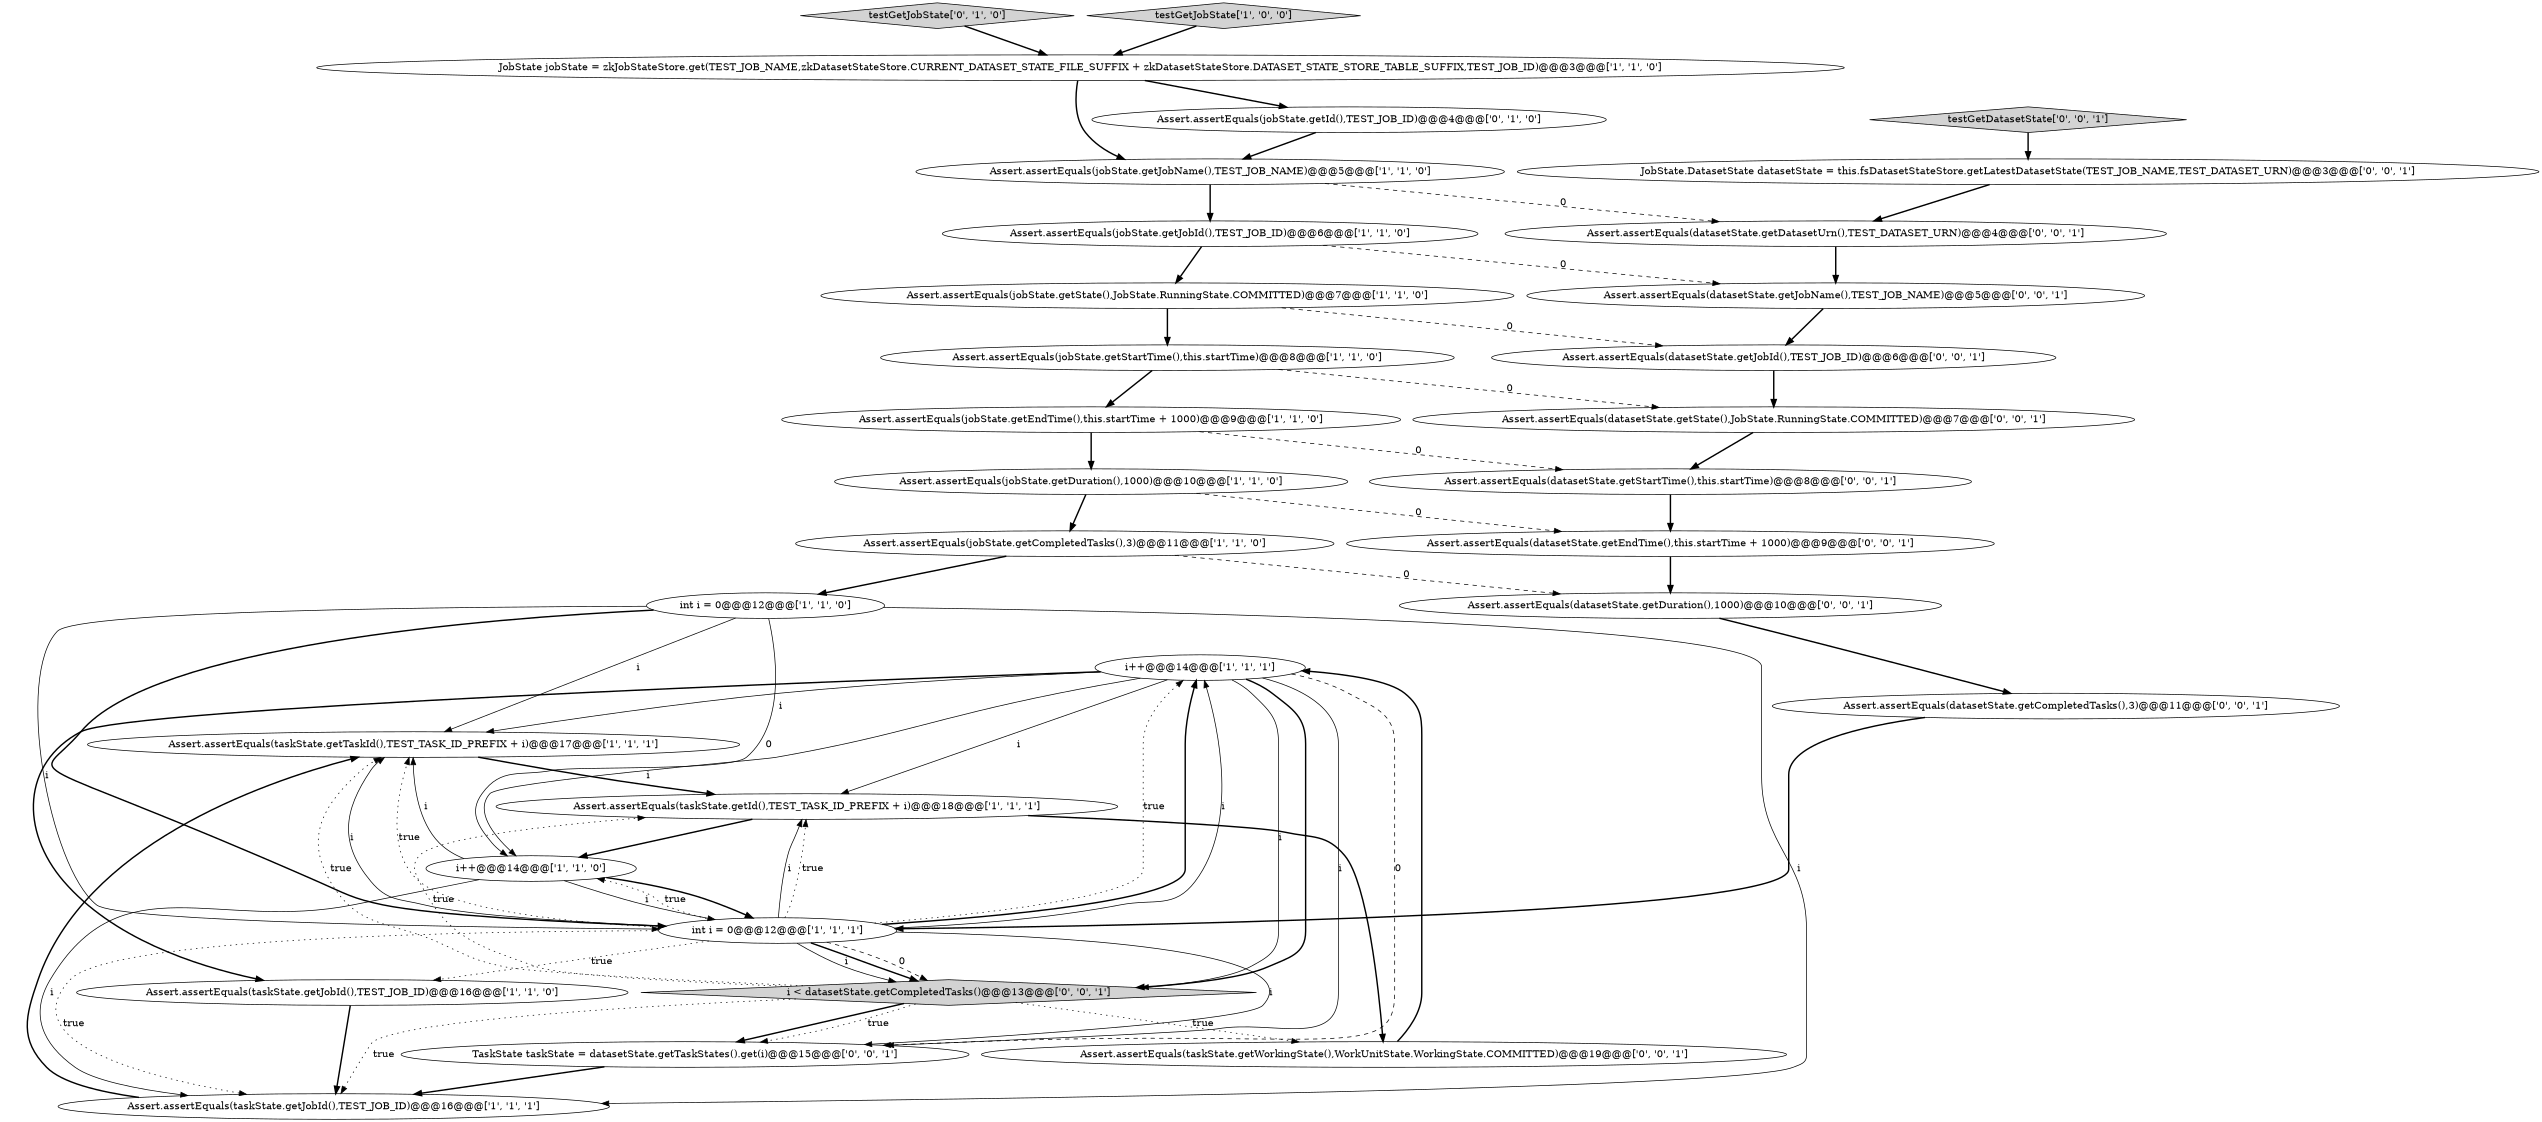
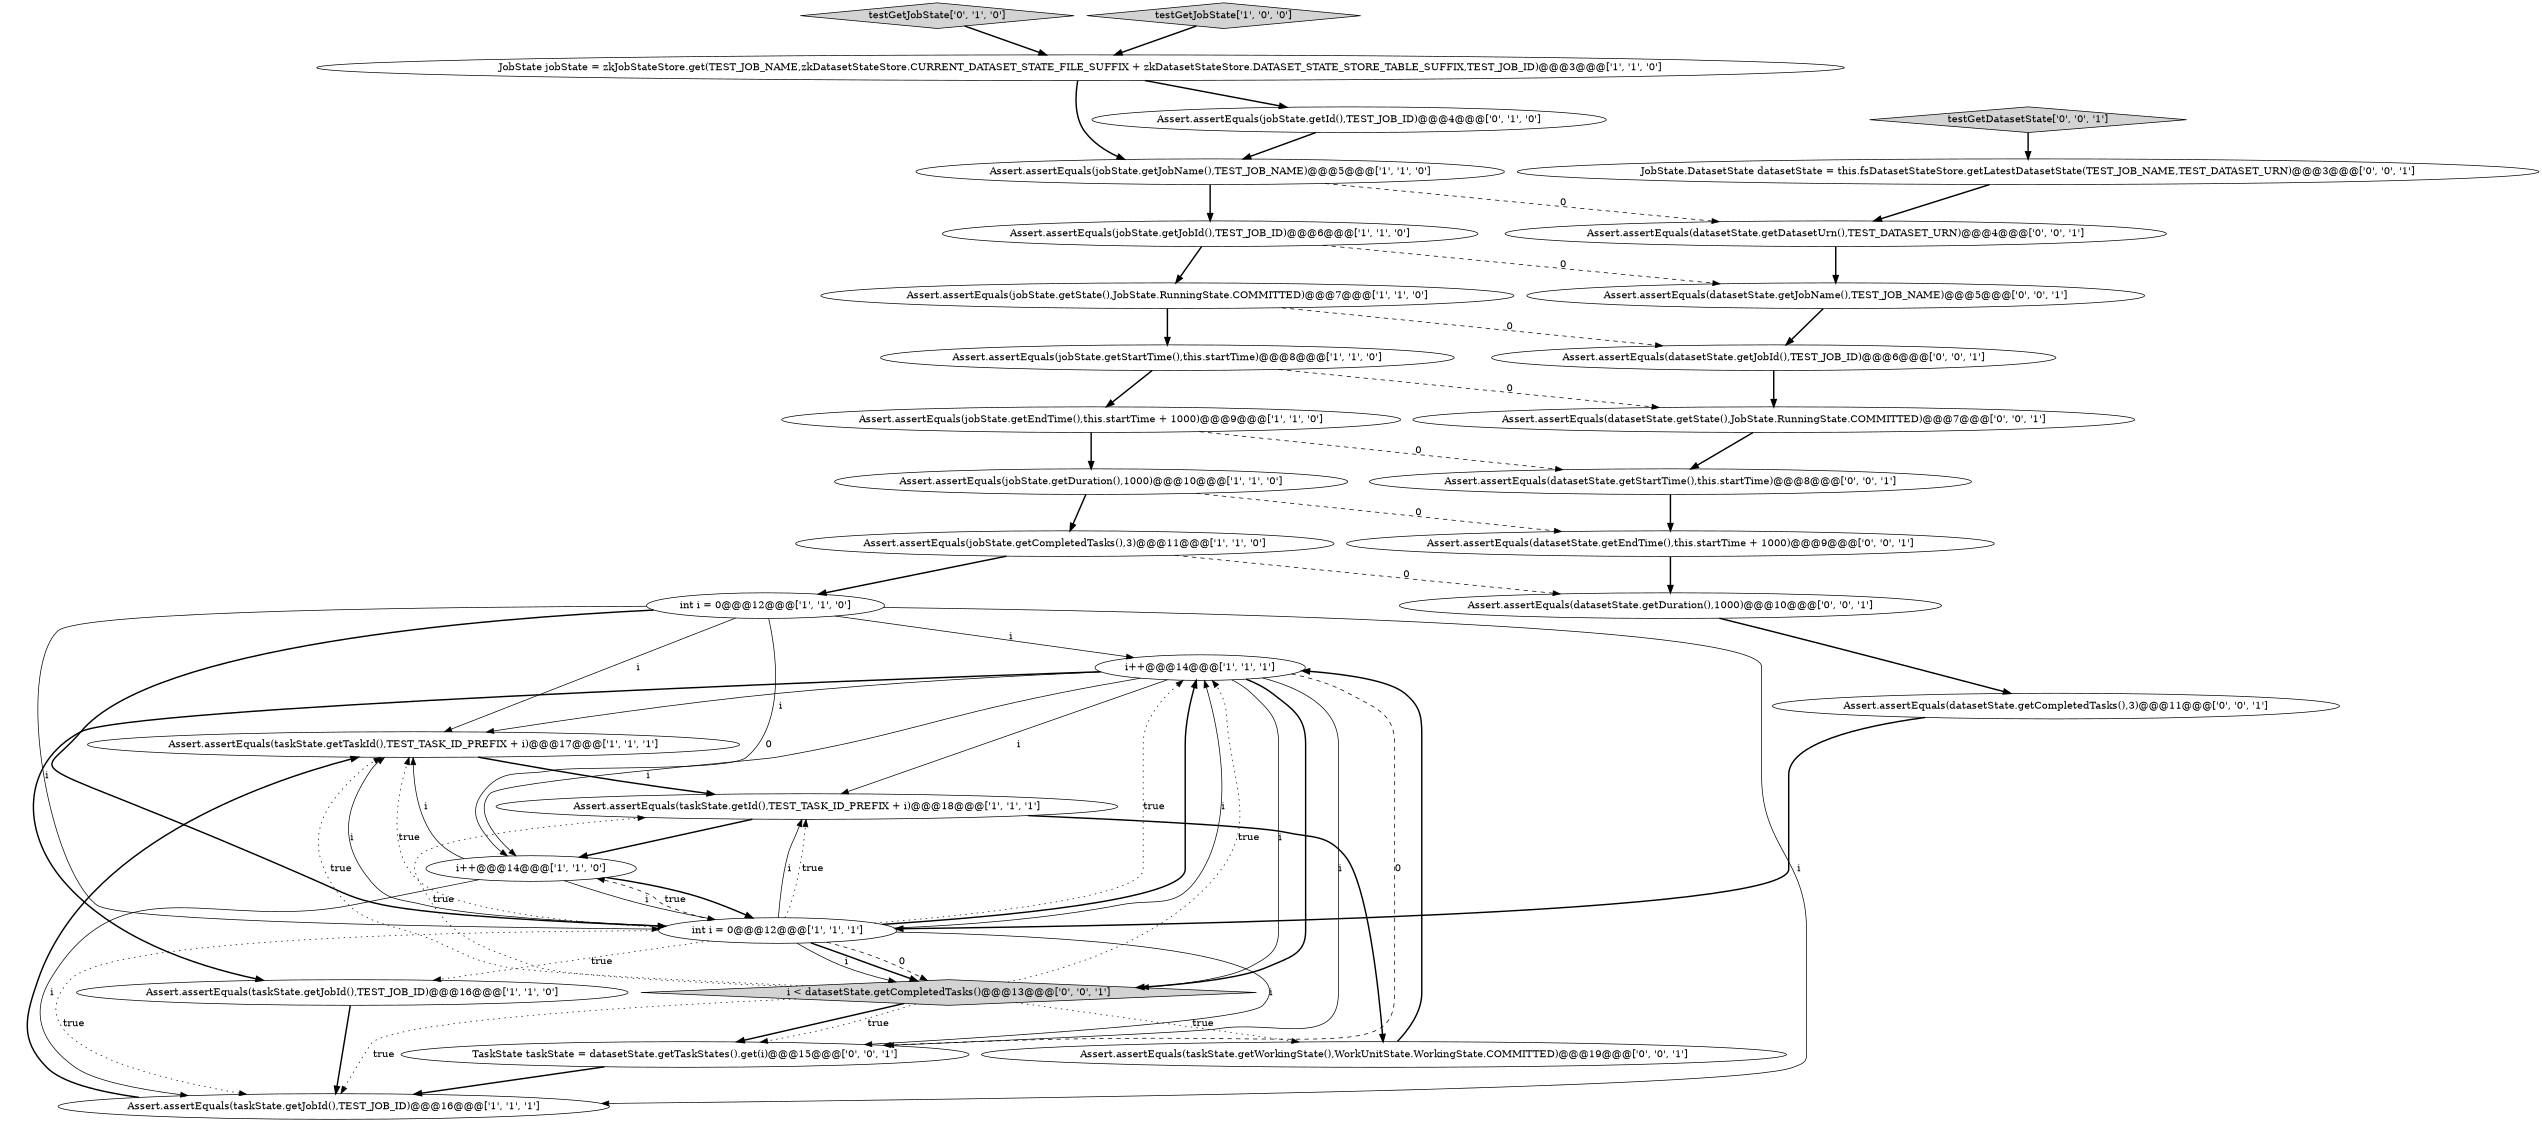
  digraph {
    node [fillcolor=white shape=ellipse style=filled]
    edge [style=bold]
    n1 [label="i++@@@14@@@['1', '1', '1']"]
    n2 [label="Assert.assertEquals(taskState.getTaskId(),TEST_TASK_ID_PREFIX + i)@@@17@@@['1', '1', '1']"]
    n3 [label="TaskState taskState = datasetState.getTaskStates().get(i)@@@15@@@['0', '0', '1']"]
    n4 [fillcolor=lightgray label="i < datasetState.getCompletedTasks()@@@13@@@['0', '0', '1']" shape=diamond]
    n5 [label="Assert.assertEquals(taskState.getId(),TEST_TASK_ID_PREFIX + i)@@@18@@@['1', '1', '1']"]
    n6 [label="Assert.assertEquals(taskState.getJobId(),TEST_JOB_ID)@@@16@@@['1', '1', '0']"]
    n7 [label="i++@@@14@@@['1', '1', '0']"]
    n8 [label="Assert.assertEquals(taskState.getJobId(),TEST_JOB_ID)@@@16@@@['1', '1', '1']"]
    n9 [label="Assert.assertEquals(taskState.getWorkingState(),WorkUnitState.WorkingState.COMMITTED)@@@19@@@['0', '0', '1']"]
    n10 [label="int i = 0@@@12@@@['1', '1', '1']"]
    n11 [label="Assert.assertEquals(datasetState.getDatasetUrn(),TEST_DATASET_URN)@@@4@@@['0', '0', '1']"]
    n12 [label="Assert.assertEquals(datasetState.getJobName(),TEST_JOB_NAME)@@@5@@@['0', '0', '1']"]
    n13 [label="Assert.assertEquals(datasetState.getJobId(),TEST_JOB_ID)@@@6@@@['0', '0', '1']"]
    n14 [label="Assert.assertEquals(datasetState.getState(),JobState.RunningState.COMMITTED)@@@7@@@['0', '0', '1']"]
    n15 [label="Assert.assertEquals(datasetState.getStartTime(),this.startTime)@@@8@@@['0', '0', '1']"]
    n16 [label="Assert.assertEquals(datasetState.getEndTime(),this.startTime + 1000)@@@9@@@['0', '0', '1']"]
    n17 [label="Assert.assertEquals(datasetState.getDuration(),1000)@@@10@@@['0', '0', '1']"]
    n18 [label="Assert.assertEquals(datasetState.getCompletedTasks(),3)@@@11@@@['0', '0', '1']"]
    n19 [label="int i = 0@@@12@@@['1', '1', '0']"]
    n20 [fillcolor=lightgray label="testGetJobState['0', '1', '0']" shape=diamond]
    n21 [label="JobState jobState = zkJobStateStore.get(TEST_JOB_NAME,zkDatasetStateStore.CURRENT_DATASET_STATE_FILE_SUFFIX + zkDatasetStateStore.DATASET_STATE_STORE_TABLE_SUFFIX,TEST_JOB_ID)@@@3@@@['1', '1', '0']"]
    n22 [label="Assert.assertEquals(jobState.getJobName(),TEST_JOB_NAME)@@@5@@@['1', '1', '0']"]
    n23 [label="Assert.assertEquals(jobState.getId(),TEST_JOB_ID)@@@4@@@['0', '1', '0']"]
    n24 [label="Assert.assertEquals(jobState.getJobId(),TEST_JOB_ID)@@@6@@@['1', '1', '0']"]
    n25 [label="Assert.assertEquals(jobState.getEndTime(),this.startTime + 1000)@@@9@@@['1', '1', '0']"]
    n26 [label="Assert.assertEquals(jobState.getDuration(),1000)@@@10@@@['1', '1', '0']"]
    n27 [label="Assert.assertEquals(jobState.getCompletedTasks(),3)@@@11@@@['1', '1', '0']"]
    n28 [fillcolor=lightgray label="testGetDatasetState['0', '0', '1']" shape=diamond]
    n29 [label="JobState.DatasetState datasetState = this.fsDatasetStateStore.getLatestDatasetState(TEST_JOB_NAME,TEST_DATASET_URN)@@@3@@@['0', '0', '1']"]
    n30 [label="Assert.assertEquals(jobState.getState(),JobState.RunningState.COMMITTED)@@@7@@@['1', '1', '0']"]
    n31 [label="Assert.assertEquals(jobState.getStartTime(),this.startTime)@@@8@@@['1', '1', '0']"]
    n32 [fillcolor=lightgray label="testGetJobState['1', '0', '0']" shape=diamond]
    n1 -> n2 [label=i style=solid]
    n1 -> n3 [label=0 style=dashed]
    n1 -> n3 [label=i style=solid]
    n1 -> n4 [label=i style=solid]
    n1 -> n4
    n1 -> n5 [label=i style=solid]
    n1 -> n6
    n1 -> n7 [label=i style=solid]
    n2 -> n5
    n3 -> n8
+   n4 -> n1 [label=true style=dotted]
    n4 -> n2 [label=true style=dotted]
    n4 -> n3
    n4 -> n3 [label=true style=dotted]
    n4 -> n5 [label=true style=dotted]
    n4 -> n8 [label=true style=dotted]
    n4 -> n9 [label=true style=dotted]
    n5 -> n7
    n5 -> n9
    n6 -> n8
    n7 -> n2 [label=i style=solid]
    n7 -> n8 [label=i style=solid]
    n7 -> n10
    n7 -> n10 [label=i style=solid]
    n8 -> n2
    n9 -> n1
    n10 -> n1 [label=true style=dotted]
    n10 -> n1
    n10 -> n1 [label=i style=solid]
    n10 -> n2 [label=i style=solid]
    n10 -> n2 [label=true style=dotted]
    n10 -> n3 [label=i style=solid]
    n10 -> n4 [label=i style=solid]
    n10 -> n4
    n10 -> n4 [label=0 style=dashed]
    n10 -> n5 [label=i style=solid]
    n10 -> n5 [label=true style=dotted]
    n10 -> n6 [label=true style=dotted]
-   n10 -> n7 [label=true style=dotted]
+   n10 -> n7 [label=true style=dashed]
    n10 -> n8 [label=true style=dotted]
    n11 -> n12
    n12 -> n13
    n13 -> n14
    n14 -> n15
    n15 -> n16
    n16 -> n17
    n17 -> n18
    n18 -> n10
+   n19 -> n1 [label=i style=solid]
    n19 -> n2 [label=i style=solid]
    n19 -> n7 [label=0 style=solid]
    n19 -> n8 [label=i style=solid]
    n19 -> n10 [label=i style=solid]
    n19 -> n10
    n20 -> n21
    n21 -> n22
    n21 -> n23
    n22 -> n11 [label=0 style=dashed]
    n22 -> n24
    n23 -> n22
    n24 -> n12 [label=0 style=dashed]
    n24 -> n30
    n25 -> n15 [label=0 style=dashed]
    n25 -> n26
    n26 -> n16 [label=0 style=dashed]
    n26 -> n27
    n27 -> n17 [label=0 style=dashed]
    n27 -> n19
    n28 -> n29
    n29 -> n11
    n30 -> n13 [label=0 style=dashed]
    n30 -> n31
    n31 -> n14 [label=0 style=dashed]
    n31 -> n25
    n32 -> n21
  }
